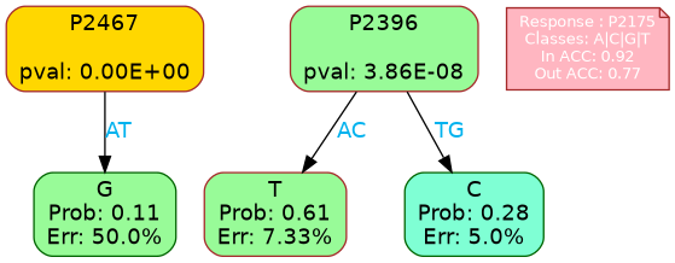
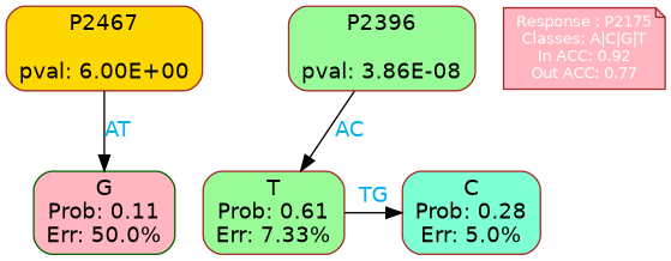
  digraph {
    ranksep=equally
    splines=polylines
    node [color=brown fillcolor=lightpink fontname=helvetica shape=box style="filled, rounded"]
    edge [fontcolor=deepskyblue2 fontname=helvetica]
-   n1 [color=darkgreen fillcolor=palegreen label="G\nProb: 0.11\nErr: 50.0%"]
+   n1 [color=darkgreen label="G\nProb: 0.11\nErr: 50.0%"]
    n2 [fillcolor=palegreen label="T\nProb: 0.61\nErr: 7.33%"]
-   n3 [color=darkgreen fillcolor=aquamarine label="C\nProb: 0.28\nErr: 5.0%"]
+   n3 [fillcolor=aquamarine label="C\nProb: 0.28\nErr: 5.0%"]
    n4 [align=left fontcolor=white fontsize=10 label="Response : P2175\nClasses: A|C|G|T\nIn ACC: 0.92\nOut ACC: 0.77\n" shape=note style=filled]
-   n5 [fillcolor=gold label="P2467\n\npval: 0.00E+00"]
+   n5 [fillcolor=gold label="P2467\n\npval: 6.00E+00"]
    n6 [fillcolor=palegreen label="P2396\n\npval: 3.86E-08"]
    subgraph sub_1 {
      rank=same
      n1
      n2
      n3
    }
    subgraph sub_2 {
      rank=same
      n4
      n5
    }
    n5 -> n1 [label=AT]
    n6 -> n2 [label=AC]
-   n6 -> n3 [label=TG]
+   n2 -> n3 [label=TG]
  }
